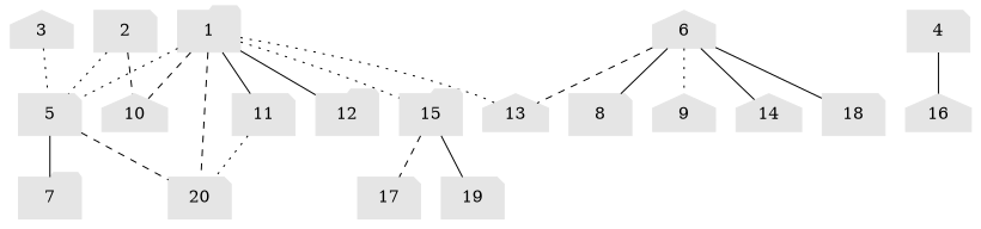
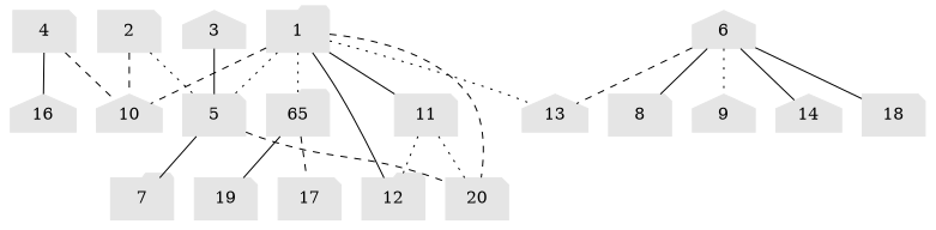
  graph {
    node [color=gray90 shape=note style=filled]
    edge [style=solid weight=1.0]
    1 [shape=folder]
    5
    10 [shape=house]
    11
    12 [shape=folder]
    13 [shape=house]
-   15 [shape=folder]
+   15 [shape=folder label=65]
    20
    7 [shape=folder]
    17
    19
    2
    3 [shape=house]
    4
    16 [shape=house]
    6 [shape=house]
    8
    9 [shape=house]
    14 [shape=house]
    18
    1 -- 5 [style=dotted weight=3.0]
    1 -- 10 [style=dashed weight=2.0]
    1 -- 11 [weight=2.0]
    1 -- 12
    1 -- 13 [style=dotted]
    1 -- 15 [style=dotted]
    1 -- 20 [style=dashed]
    5 -- 20 [style=dashed]
    5 -- 7
+   11 -- 12 [style=dotted]
    11 -- 20 [style=dotted]
    15 -- 17 [style=dashed]
    15 -- 19
    2 -- 5 [style=dotted]
    2 -- 10 [style=dashed]
-   3 -- 5 [style=dotted]
+   3 -- 5
+   4 -- 10 [style=dashed]
    4 -- 16
    6 -- 13 [style=dashed]
    6 -- 8
    6 -- 9 [style=dotted]
    6 -- 14
    6 -- 18
  }
